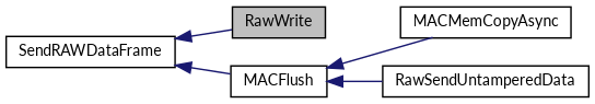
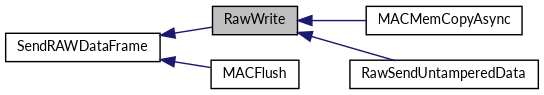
  digraph {
    fontname=Lato
    rankdir=LR
    node [color=black fillcolor=white fontname=Lato fontsize=10 shape=record style=filled]
    edge [color=midnightblue dir=back fontname=Lato fontsize=10 labelfontname=Helvetica labelfontsize=10 style=solid]
    n1 [fillcolor=grey75 fontcolor=black height=0.2 label=RawWrite width=0.4]
    n2 [height=0.2 label=MACMemCopyAsync width=0.4]
    n3 [height=0.2 label=RawSendUntamperedData width=0.4]
    n4 [height=0.2 label=SendRAWDataFrame width=0.4]
    n5 [height=0.2 label=MACFlush width=0.4]
-   n5 -> n2
-   n5 -> n3
+   n1 -> n2
+   n1 -> n3
    n4 -> n1
    n4 -> n5
  }
